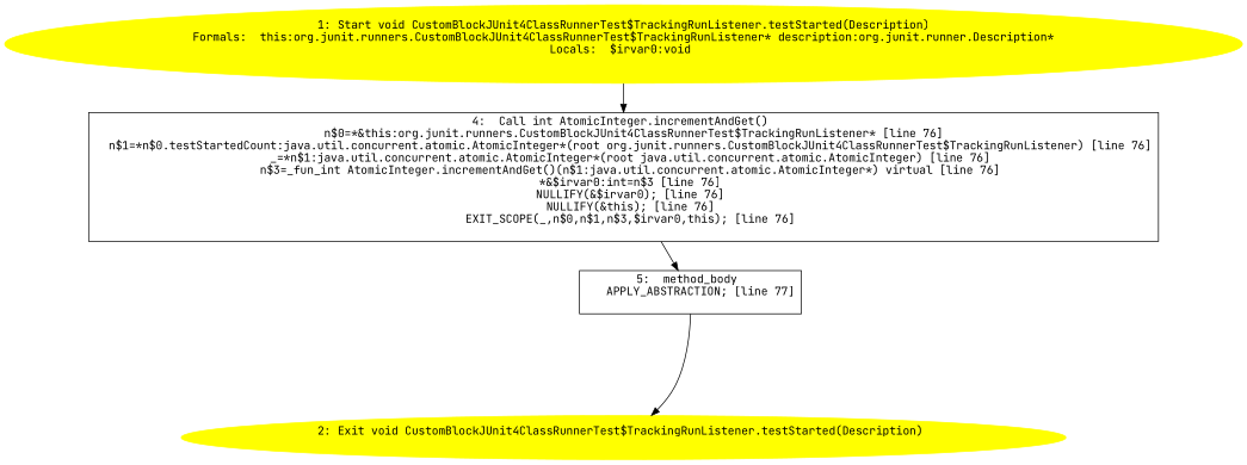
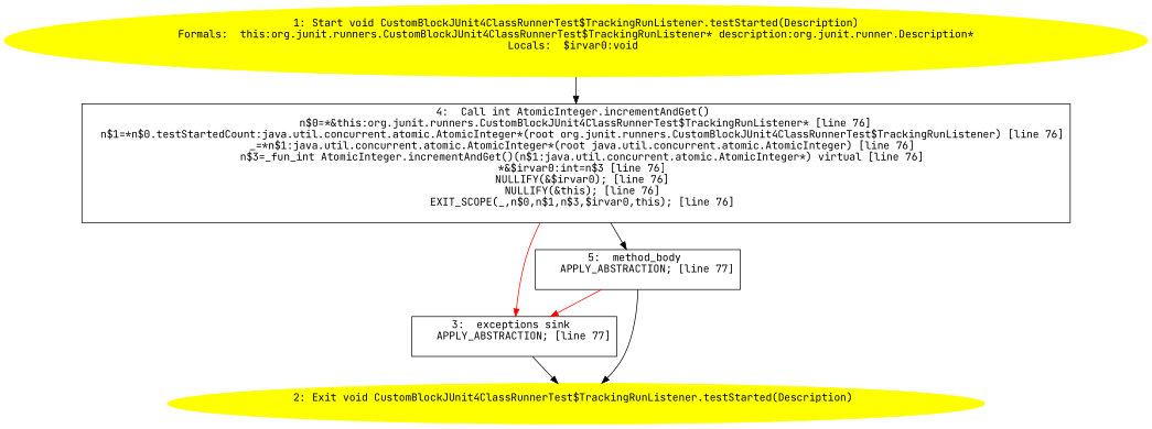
  digraph {
    fontname="JetBrains Mono"
    node [fontname="JetBrains Mono" shape=box]
    edge [fontname="JetBrains Mono"]
    n1 [color=yellow label="1: Start void CustomBlockJUnit4ClassRunnerTest$TrackingRunListener.testStarted(Description)\nFormals:  this:org.junit.runners.CustomBlockJUnit4ClassRunnerTest$TrackingRunListener* description:org.junit.runner.Description*\nLocals:  $irvar0:void \n  " style=filled shape=""]
    n2 [label="4:  Call int AtomicInteger.incrementAndGet() \n   n$0=*&this:org.junit.runners.CustomBlockJUnit4ClassRunnerTest$TrackingRunListener* [line 76]\n  n$1=*n$0.testStartedCount:java.util.concurrent.atomic.AtomicInteger*(root org.junit.runners.CustomBlockJUnit4ClassRunnerTest$TrackingRunListener) [line 76]\n  _=*n$1:java.util.concurrent.atomic.AtomicInteger*(root java.util.concurrent.atomic.AtomicInteger) [line 76]\n  n$3=_fun_int AtomicInteger.incrementAndGet()(n$1:java.util.concurrent.atomic.AtomicInteger*) virtual [line 76]\n  *&$irvar0:int=n$3 [line 76]\n  NULLIFY(&$irvar0); [line 76]\n  NULLIFY(&this); [line 76]\n  EXIT_SCOPE(_,n$0,n$1,n$3,$irvar0,this); [line 76]\n "]
+   n3 [label="3:  exceptions sink \n   APPLY_ABSTRACTION; [line 77]\n "]
    n4 [label="5:  method_body \n   APPLY_ABSTRACTION; [line 77]\n "]
    n5 [color=yellow label="2: Exit void CustomBlockJUnit4ClassRunnerTest$TrackingRunListener.testStarted(Description) \n  " style=filled shape=""]
    n1 -> n2
+   n2 -> n3 [color=red]
    n2 -> n4
+   n3 -> n5
+   n4 -> n3 [color=red]
    n4 -> n5
  }
